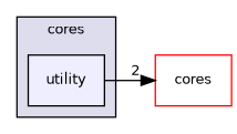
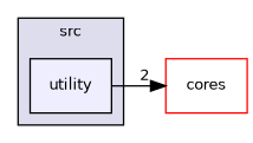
  digraph {
    compound=true
    rankdir=LR
    node [fontname=Helvetica fontsize=10 shape=box style=filled]
    n1 [fillcolor="#eeeeff" label=utility pencolor=black]
    n2 [color=red fillcolor=white label=cores]
    subgraph cluster_1 {
      bgcolor="#ddddee"
      fontname=Helvetica
      fontsize=10
-     label=cores
+     label=src
      pencolor=black
      n1
    }
    n1 -> n2 [headlabel=2 labeldistance=1.5 labelfontname=Helvetica labelfontsize=10]
  }
